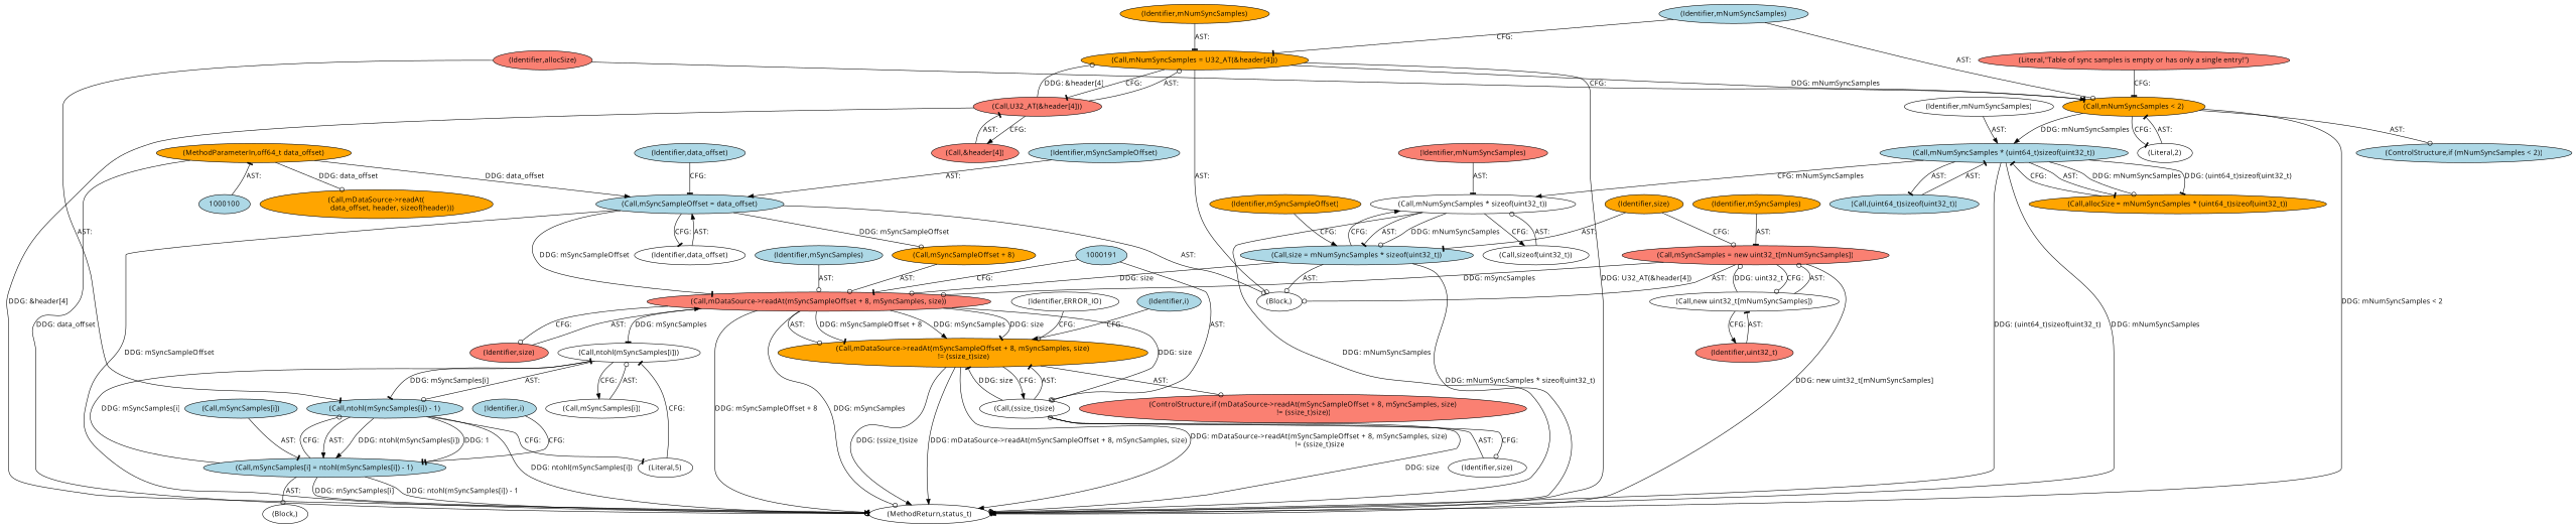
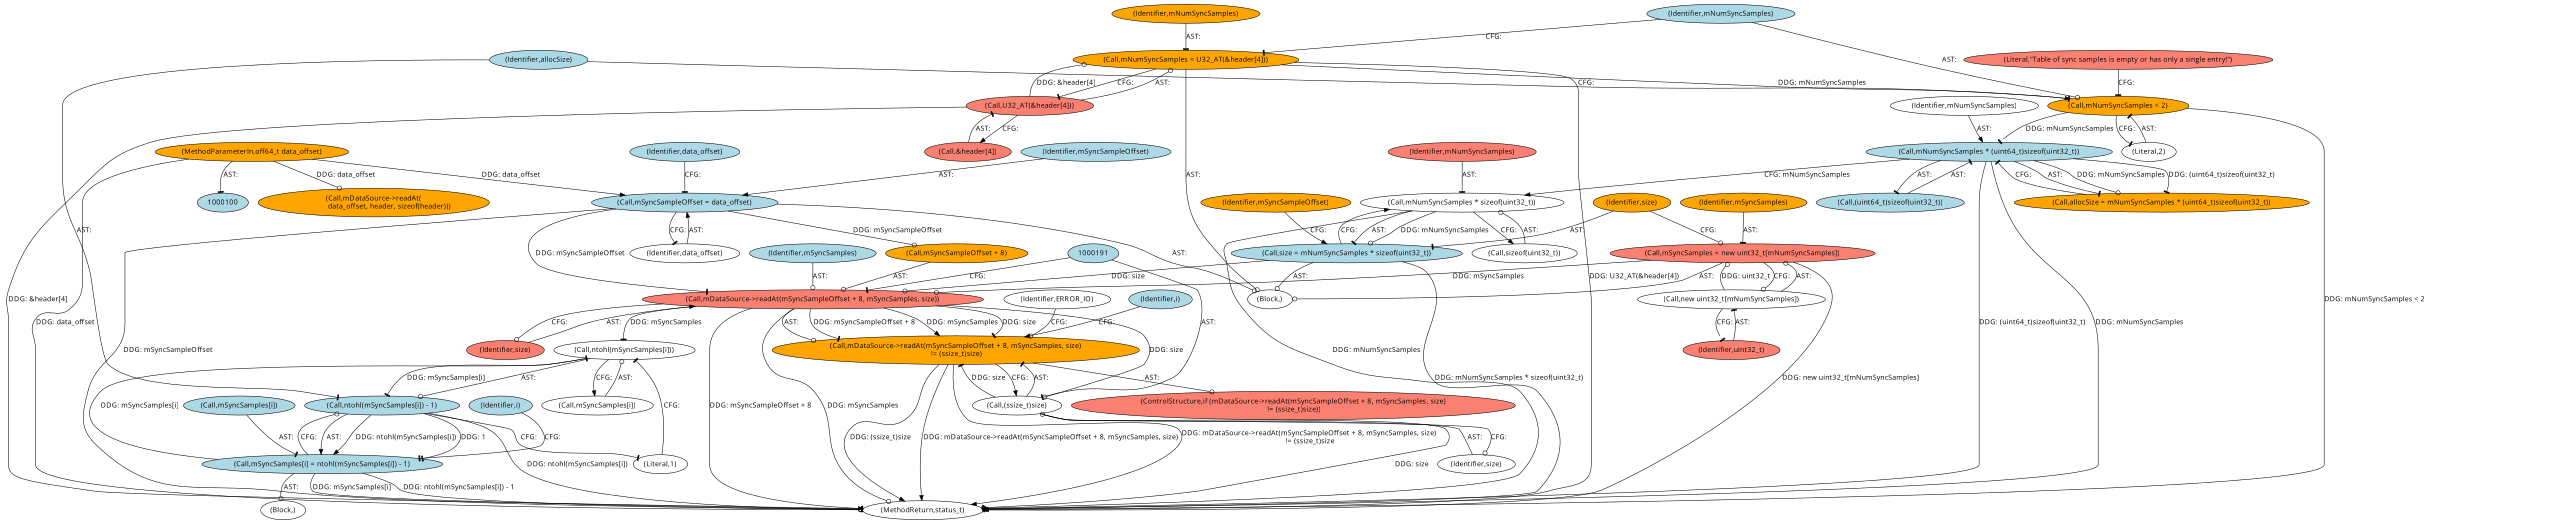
  digraph {
    fontname="Open Sans"
    node [fillcolor=lightblue fontname="Open Sans" style=filled]
    edge [arrowhead=tee fontname="Open Sans"]
    n1 [fillcolor=salmon label="(Call,mDataSource->readAt(mSyncSampleOffset + 8, mSyncSamples, size))"]
    n2 [fillcolor=orange label="(Call,mDataSource->readAt(mSyncSampleOffset + 8, mSyncSamples, size)\n != (ssize_t)size)"]
    n3 [fillcolor=white label="(Call,(ssize_t)size)"]
    n4 [fillcolor=white label="(Call,ntohl(mSyncSamples[i]))"]
    n5 [fillcolor=salmon label="(Identifier,size)"]
    n6 [fillcolor=white label="(MethodReturn,status_t)"]
    n7 [fillcolor=salmon label="(ControlStructure,if (mDataSource->readAt(mSyncSampleOffset + 8, mSyncSamples, size)\n != (ssize_t)size))"]
    n8 [fillcolor=white label="(Identifier,size)"]
    n9 [label="(Call,ntohl(mSyncSamples[i]) - 1)"]
    n10 [fillcolor=white label="(Call,mSyncSamples[i])"]
    n11 [label="(Call,mSyncSampleOffset = data_offset)"]
    n12 [fillcolor=orange label="(Call,mSyncSampleOffset + 8)"]
    n13 [fillcolor=white label="(Identifier,data_offset)"]
    n14 [fillcolor=white label="(Block,)"]
    n15 [fillcolor=orange label="(MethodParameterIn,off64_t data_offset)"]
    n16 [fillcolor=orange label="(Call,mDataSource->readAt(\n                data_offset, header, sizeof(header)))"]
    1000100
    n18 [fillcolor=salmon label="(Call,mSyncSamples = new uint32_t[mNumSyncSamples])"]
    n19 [fillcolor=white label="(Call,new uint32_t[mNumSyncSamples])"]
    n20 [fillcolor=salmon label="(Identifier,uint32_t)"]
    n21 [label="(Call,size = mNumSyncSamples * sizeof(uint32_t))"]
    n22 [fillcolor=white label="(Call,mNumSyncSamples * sizeof(uint32_t))"]
    n23 [fillcolor=white label="(Call,sizeof(uint32_t))"]
    n24 [label="(Call,mNumSyncSamples * (uint64_t)sizeof(uint32_t))"]
    n25 [label="(Call,(uint64_t)sizeof(uint32_t))"]
    n26 [fillcolor=orange label="(Call,allocSize = mNumSyncSamples * (uint64_t)sizeof(uint32_t))"]
    n27 [fillcolor=orange label="(Call,mNumSyncSamples < 2)"]
-   n28 [label="(ControlStructure,if (mNumSyncSamples < 2))"]
    n29 [fillcolor=white label="(Literal,2)"]
    n30 [fillcolor=orange label="(Call,mNumSyncSamples = U32_AT(&header[4]))"]
    n31 [fillcolor=salmon label="(Call,U32_AT(&header[4]))"]
    n32 [fillcolor=salmon label="(Call,&header[4])"]
    n33 [label="(Call,mSyncSamples[i] = ntohl(mSyncSamples[i]) - 1)"]
-   n34 [fillcolor=white label="(Literal,5)"]
+   n34 [fillcolor=white label="(Literal,1)"]
    n35 [fillcolor=white label="(Block,)"]
    n36 [label="(Identifier,i)"]
    n37 [fillcolor=salmon label="(Literal,\"Table of sync samples is empty or has only a single entry!\")"]
    n38 [fillcolor=orange label="(Identifier,mNumSyncSamples)"]
    n39 [fillcolor=white label="(Identifier,ERROR_IO)"]
    n40 [label="(Call,mSyncSamples[i])"]
    n41 [label="(Identifier,data_offset)"]
    n42 [fillcolor=salmon label="(Identifier,mNumSyncSamples)"]
    n43 [fillcolor=white label="(Identifier,mNumSyncSamples)"]
    n44 [fillcolor=orange label="(Identifier,mSyncSampleOffset)"]
    n45 [fillcolor=orange label="(Identifier,size)"]
    n46 [label="(Identifier,mNumSyncSamples)"]
    n47 [label="(Identifier,mSyncSampleOffset)"]
    n48 [label="(Identifier,i)"]
-   n49 [fillcolor=salmon label="(Identifier,allocSize)"]
+   n49 [label="(Identifier,allocSize)"]
    n50 [label="(Identifier,mSyncSamples)"]
    n51 [fillcolor=orange label="(Identifier,mSyncSamples)"]
    1000191
    n1 -> n2 [arrowhead=odot label="AST: "]
    n1 -> n2 [label="DDG: mSyncSampleOffset + 8"]
    n1 -> n2 [arrowhead=normal label="DDG: mSyncSamples"]
    n1 -> n2 [label="DDG: size"]
    n1 -> n3 [arrowhead=odot label="DDG: size"]
    n1 -> n4 [label="DDG: mSyncSamples"]
    n1 -> n5 [arrowhead=odot label="CFG: "]
    n1 -> n6 [arrowhead=normal label="DDG: mSyncSampleOffset + 8"]
    n1 -> n6 [arrowhead=odot label="DDG: mSyncSamples"]
    n2 -> n3 [arrowhead=normal label="CFG: "]
    n2 -> n6 [arrowhead=normal label="DDG: (ssize_t)size"]
    n2 -> n6 [arrowhead=normal label="DDG: mDataSource->readAt(mSyncSampleOffset + 8, mSyncSamples, size)"]
    n2 -> n6 [arrowhead=normal label="DDG: mDataSource->readAt(mSyncSampleOffset + 8, mSyncSamples, size)\n != (ssize_t)size"]
    n2 -> n7 [arrowhead=odot label="AST: "]
    n3 -> n2 [label="AST: "]
    n3 -> n2 [label="DDG: size"]
    n3 -> n6 [arrowhead=odot label="DDG: size"]
    n3 -> n8 [arrowhead=odot label="CFG: "]
    n4 -> n9 [arrowhead=odot label="AST: "]
    n4 -> n9 [label="DDG: mSyncSamples[i]"]
    n4 -> n10 [arrowhead=normal label="CFG: "]
    n5 -> n1 [arrowhead=normal label="AST: "]
    n8 -> n3 [arrowhead=odot label="AST: "]
    n9 -> n6 [arrowhead=odot label="DDG: ntohl(mSyncSamples[i])"]
    n9 -> n33 [arrowhead=normal label="AST: "]
    n9 -> n33 [arrowhead=normal label="DDG: ntohl(mSyncSamples[i])"]
    n9 -> n33 [label="DDG: 1"]
    n9 -> n34 [label="CFG: "]
    n10 -> n4 [arrowhead=odot label="AST: "]
    n11 -> n1 [label="DDG: mSyncSampleOffset"]
    n11 -> n6 [arrowhead=odot label="DDG: mSyncSampleOffset"]
    n11 -> n12 [arrowhead=odot label="DDG: mSyncSampleOffset"]
    n11 -> n13 [label="CFG: "]
    n11 -> n14 [arrowhead=odot label="AST: "]
    n12 -> n1 [arrowhead=odot label="AST: "]
    n13 -> n11 [arrowhead=normal label="AST: "]
    n15 -> n6 [arrowhead=odot label="DDG: data_offset"]
    n15 -> n11 [arrowhead=normal label="DDG: data_offset"]
    n15 -> n16 [arrowhead=odot label="DDG: data_offset"]
-   1000100 -> n15 [label="AST: "]
+   n15 -> 1000100 [label="AST: "]
    n18 -> n1 [arrowhead=odot label="DDG: mSyncSamples"]
    n18 -> n6 [arrowhead=normal label="DDG: new uint32_t[mNumSyncSamples]"]
    n18 -> n14 [arrowhead=odot label="AST: "]
    n18 -> n19 [arrowhead=odot label="CFG: "]
    n19 -> n18 [arrowhead=odot label="AST: "]
    n19 -> n18 [arrowhead=odot label="DDG: uint32_t"]
-   n19 -> n20 [arrowhead=normal label="CFG: "]
+   n19 -> n20 [label="CFG: "]
    n20 -> n19 [label="AST: "]
    n21 -> n1 [arrowhead=odot label="DDG: size"]
    n21 -> n6 [arrowhead=normal label="DDG: mNumSyncSamples * sizeof(uint32_t)"]
    n21 -> n14 [arrowhead=odot label="AST: "]
    n21 -> n22 [arrowhead=normal label="CFG: "]
    n22 -> n6 [label="DDG: mNumSyncSamples"]
    n22 -> n21 [label="AST: "]
    n22 -> n21 [arrowhead=odot label="DDG: mNumSyncSamples"]
    n22 -> n23 [arrowhead=normal label="CFG: "]
    n23 -> n22 [arrowhead=odot label="AST: "]
    n24 -> n6 [arrowhead=odot label="DDG: (uint64_t)sizeof(uint32_t)"]
    n24 -> n6 [arrowhead=odot label="DDG: mNumSyncSamples"]
    n24 -> n22 [arrowhead=normal label="CFG: mNumSyncSamples"]
    n24 -> n25 [label="AST: "]
    n24 -> n26 [label="AST: "]
    n24 -> n26 [arrowhead=odot label="DDG: mNumSyncSamples"]
    n24 -> n26 [label="DDG: (uint64_t)sizeof(uint32_t)"]
    n25 -> n24 [label="AST: "]
    n26 -> n24 [label="CFG: "]
    n27 -> n6 [label="DDG: mNumSyncSamples < 2"]
-   n27 -> n24 [arrowhead=normal label="DDG: mNumSyncSamples"]
-   n27 -> n28 [arrowhead=odot label="AST: "]
+   n27 -> n24 [label="DDG: mNumSyncSamples"]
    n27 -> n29 [label="CFG: "]
    n29 -> n27 [label="AST: "]
    n30 -> n6 [arrowhead=odot label="DDG: U32_AT(&header[4])"]
    n30 -> n14 [arrowhead=odot label="AST: "]
    n30 -> n27 [label="DDG: mNumSyncSamples"]
    n30 -> n31 [label="CFG: "]
    n31 -> n6 [label="DDG: &header[4]"]
    n31 -> n30 [arrowhead=odot label="AST: "]
    n31 -> n30 [arrowhead=odot label="DDG: &header[4]"]
    n31 -> n32 [arrowhead=normal label="CFG: "]
    n32 -> n31 [label="AST: "]
    n33 -> n4 [label="DDG: mSyncSamples[i]"]
    n33 -> n6 [label="DDG: mSyncSamples[i]"]
    n33 -> n6 [label="DDG: ntohl(mSyncSamples[i]) - 1"]
    n33 -> n9 [arrowhead=odot label="CFG: "]
    n33 -> n35 [arrowhead=odot label="AST: "]
    n34 -> n4 [label="CFG: "]
    n36 -> n33 [label="CFG: "]
    n37 -> n27 [label="CFG: "]
    n38 -> n30 [label="AST: "]
    n39 -> n2 [arrowhead=odot label="CFG: "]
    n40 -> n33 [label="AST: "]
    n41 -> n11 [label="CFG: "]
    n42 -> n22 [label="AST: "]
    n43 -> n24 [arrowhead=normal label="AST: "]
    n44 -> n21 [arrowhead=normal label="CFG: "]
    n45 -> n18 [arrowhead=odot label="CFG: "]
    n45 -> n21 [label="AST: "]
    n46 -> n27 [arrowhead=odot label="AST: "]
    n46 -> n30 [label="CFG: "]
    n47 -> n11 [arrowhead=normal label="AST: "]
    n48 -> n2 [arrowhead=normal label="CFG: "]
    n49 -> n9 [label="AST: "]
    n49 -> n27 [arrowhead=normal label="CFG: "]
    n50 -> n1 [arrowhead=odot label="AST: "]
    n51 -> n18 [label="AST: "]
    1000191 -> n1 [label="CFG: "]
-   1000191 -> n3 [arrowhead=odot label="AST: "]
+   1000191 -> n3 [label="AST: "]
  }
